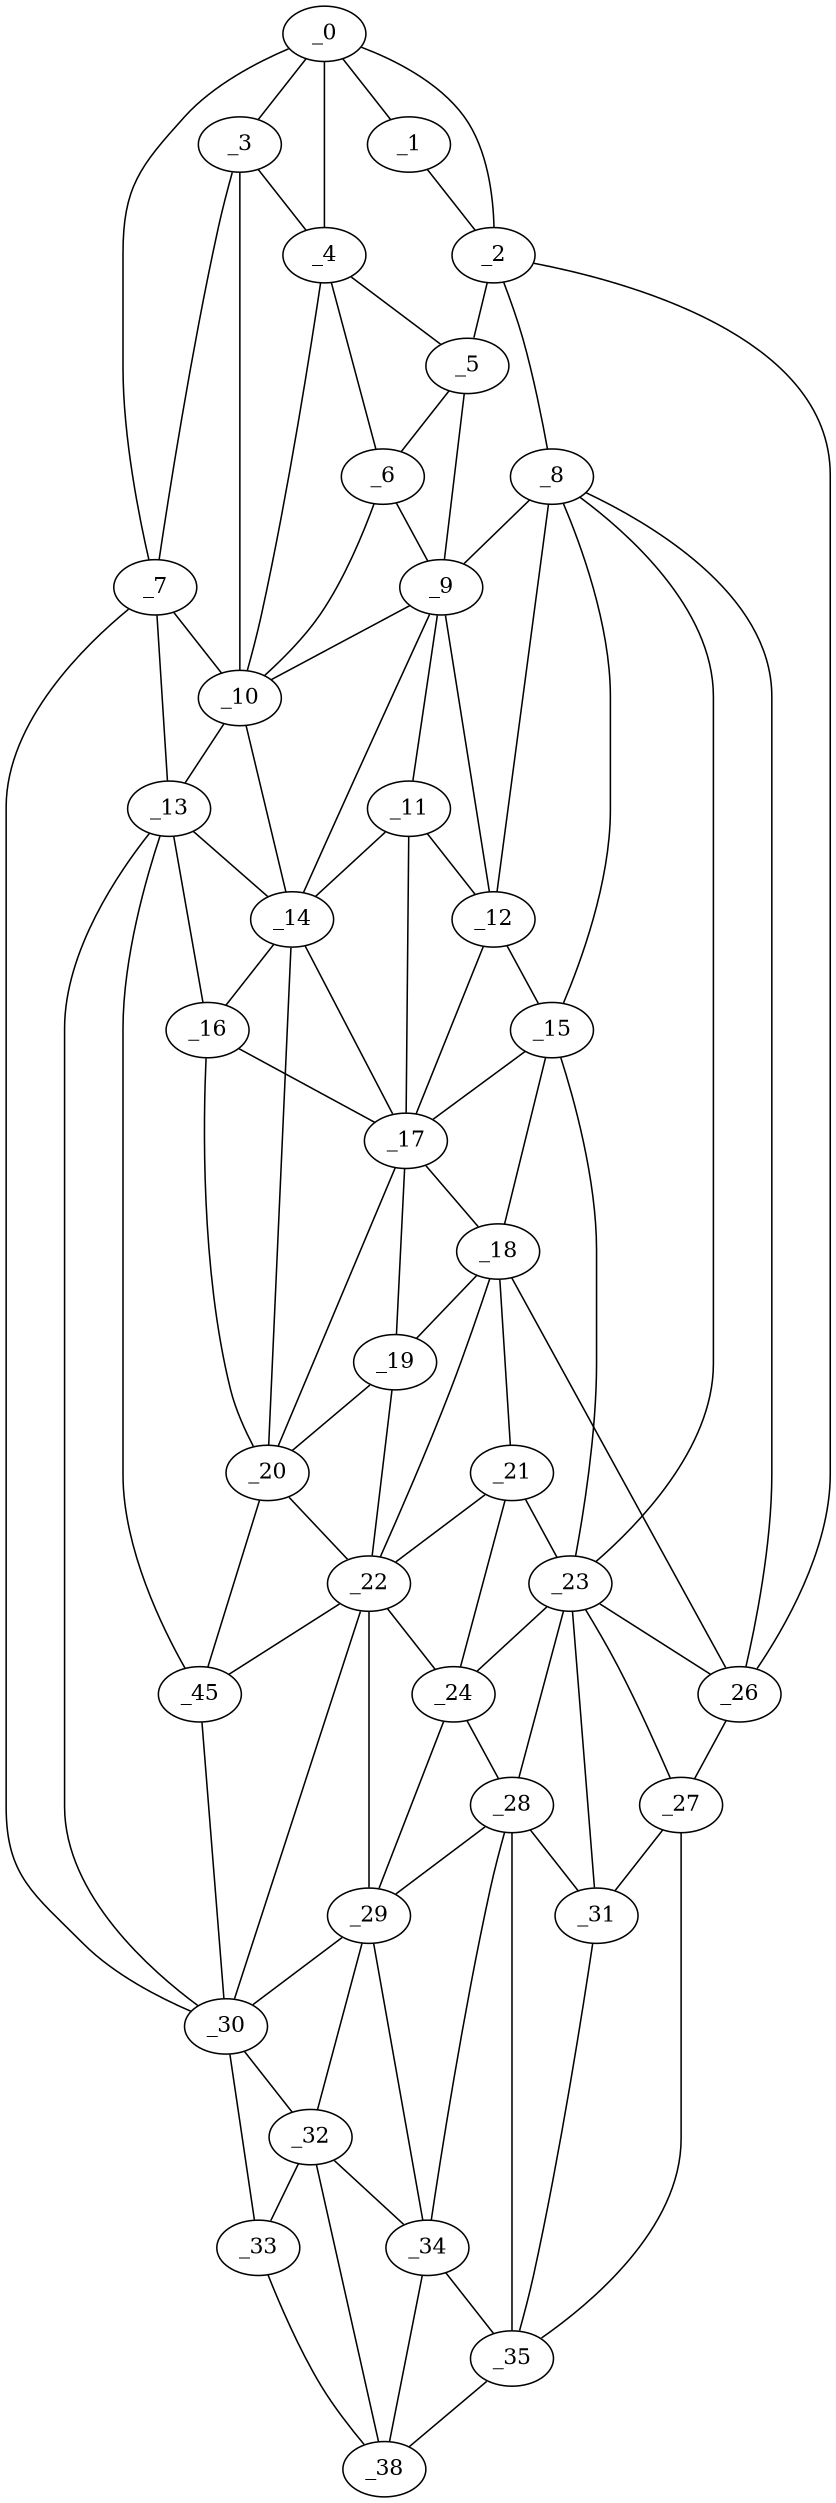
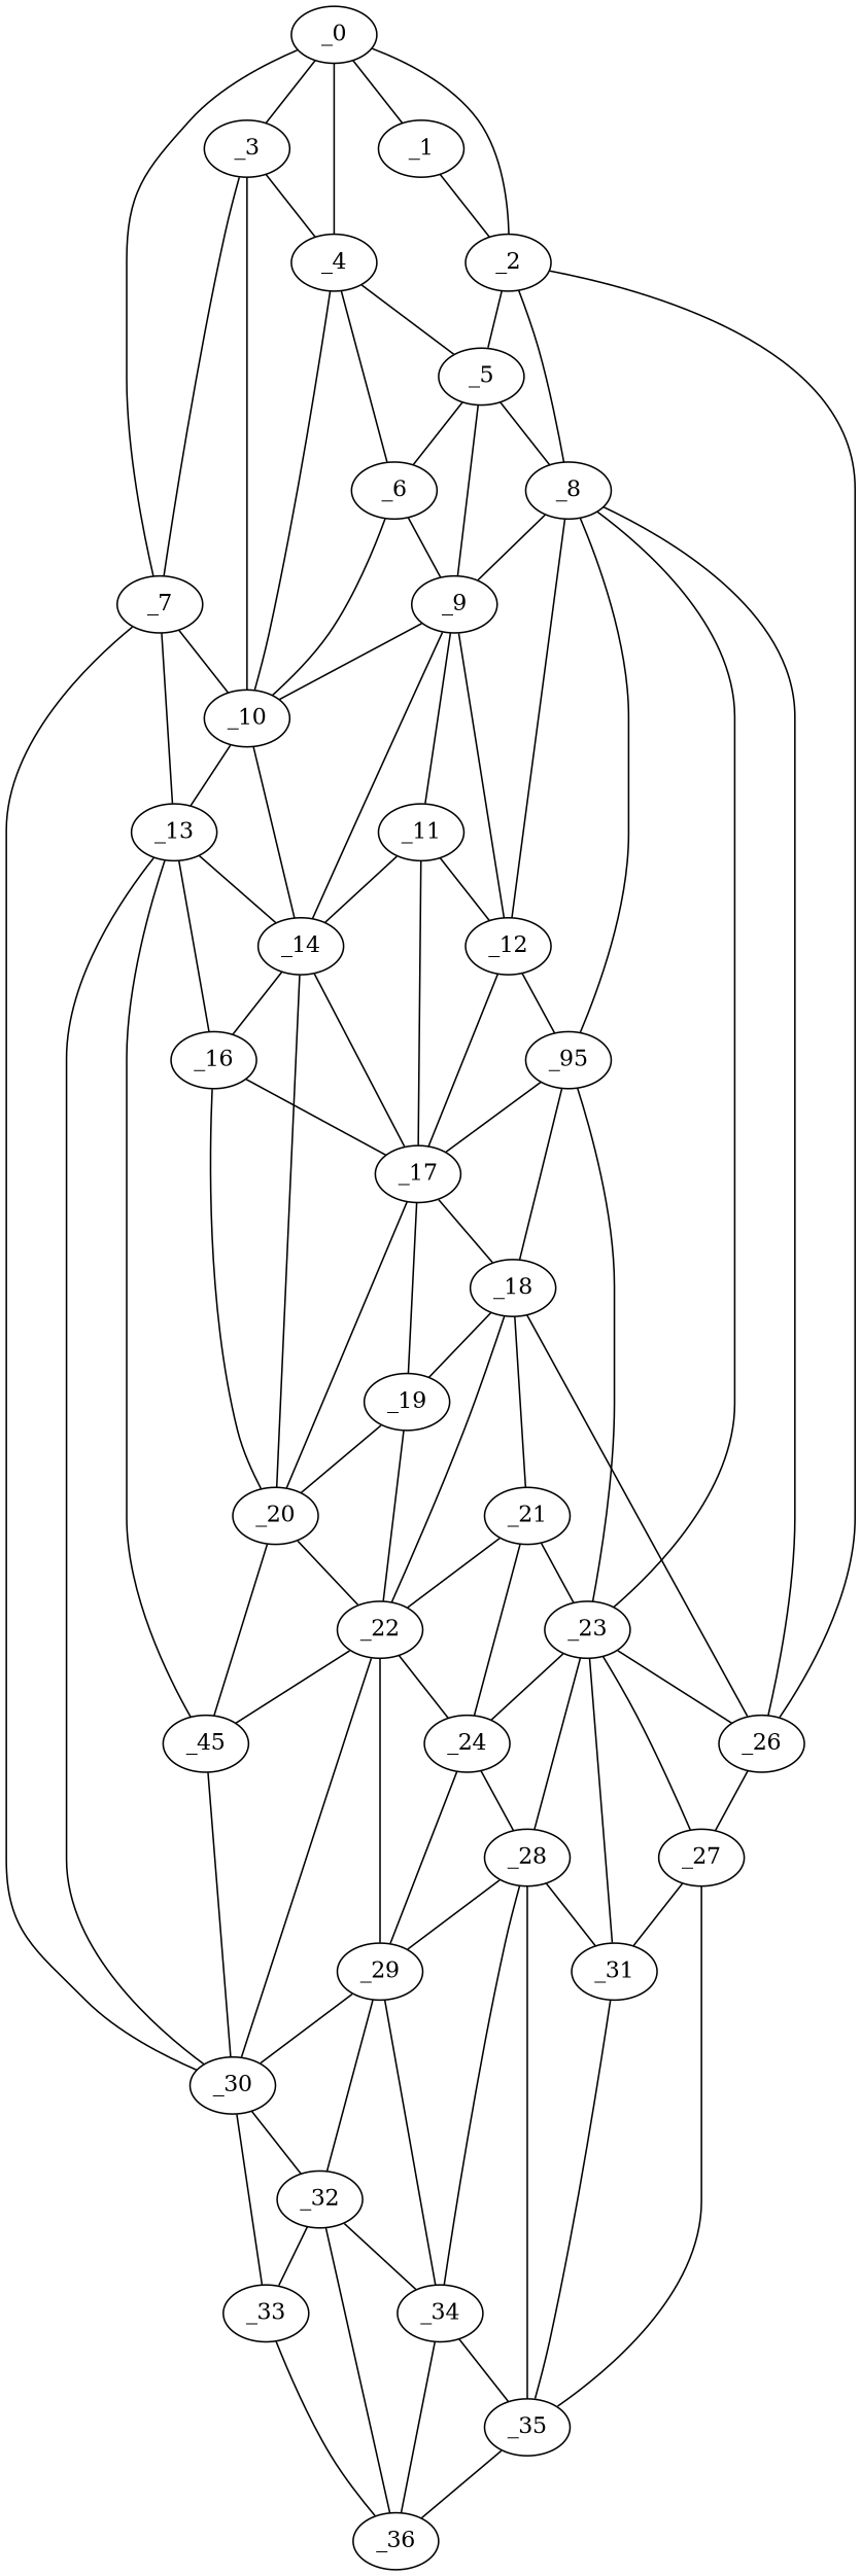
  graph {
    node [x=52 y=74]
    edge [valence=2]
    _0 [x=9]
    _1 [x=12 y=61]
    _2 [x=18 y=58]
    _3 [x=30 y=87]
    _4 [x=31 y=82]
    _7 [x=40 y=100]
    _5 [x=33 y=64]
    _8 [x=41 y=56]
    _26 [x=95 y=27]
    _10 [x=47 y=87]
    _6 [x=37]
    _9 [x=42 y=73]
    _13 [y=96]
    _30 [x=104 y=80]
    _12 [y=62]
-   _15 [x=57 y=58]
+   _15 [x=57 y=58 label=_95]
    _23 [x=90 y=32]
    _27 [x=101 y=29]
    _14 [x=55 y=84]
    _11 [x=51 y=70]
    _16 [x=60 y=91]
    n22 [label=_45 x=91 y=83]
    _32 [x=109 y=67]
    _33 [x=113]
    _17 [x=66]
    _18 [x=74 y=63]
    _24 [x=90 y=58]
    _28 [x=101 y=52]
    _31 [x=105 y=36]
    _35 [x=121 y=41]
    _20 [x=79 y=85]
    _22 [x=85]
    _34 [x=115 y=58]
-   _36 [x=124 y=61 label=_38]
+   _36 [x=124 y=61]
    _19 [x=76 y=76]
    _21 [x=85 y=59]
    _29 [x=103 y=63]
    _0 -- _1 [valence=1]
    _0 -- _2
    _0 -- _3 [valence=1]
    _0 -- _4
    _0 -- _7 [valence=1]
    _1 -- _2 [valence=1]
    _2 -- _5
    _2 -- _8
    _2 -- _26 [valence=1]
    _3 -- _4 [valence=1]
    _3 -- _7
    _3 -- _10
    _4 -- _5
    _4 -- _10
    _4 -- _6
    _7 -- _10
    _7 -- _13 [valence=1]
    _7 -- _30 [valence=1]
+   _5 -- _8 [valence=1]
    _5 -- _6
    _5 -- _9 [valence=1]
    _8 -- _26
    _8 -- _9
    _8 -- _12 [valence=1]
    _8 -- _15 [valence=1]
    _8 -- _23
    _26 -- _27 [valence=1]
    _10 -- _13
    _10 -- _14 [valence=1]
    _6 -- _10
    _6 -- _9
    _9 -- _10
    _9 -- _12
    _9 -- _14
    _9 -- _11
    _13 -- _30
    _13 -- _14 [valence=1]
    _13 -- _16
    _13 -- n22 [valence=1]
    _30 -- _32
    _30 -- _33 [valence=1]
    _12 -- _15 [valence=1]
    _12 -- _17
    _15 -- _23
    _15 -- _17
    _15 -- _18 [valence=1]
    _23 -- _26
    _23 -- _27
    _23 -- _24
    _23 -- _28 [valence=1]
    _23 -- _31
    _27 -- _31 [valence=1]
    _27 -- _35 [valence=1]
    _14 -- _16
    _14 -- _17
    _14 -- _20
    _11 -- _12 [valence=1]
    _11 -- _14
    _11 -- _17 [valence=1]
    _16 -- _17 [valence=1]
    _16 -- _20 [valence=1]
    n22 -- _30
    _32 -- _33
    _32 -- _34 [valence=1]
    _32 -- _36
    _33 -- _36 [valence=1]
    _17 -- _18
    _17 -- _20
    _17 -- _19
    _18 -- _26 [valence=1]
    _18 -- _22
    _18 -- _19
    _18 -- _21
    _24 -- _28
    _24 -- _29
    _28 -- _31 [valence=1]
    _28 -- _35 [valence=1]
    _28 -- _34
    _28 -- _29 [valence=1]
    _31 -- _35
    _35 -- _36 [valence=1]
    _20 -- n22 [valence=1]
    _20 -- _22
    _22 -- _30
    _22 -- n22
    _22 -- _24 [valence=1]
    _22 -- _29
    _34 -- _35 [valence=1]
    _34 -- _36 [valence=1]
    _19 -- _20
    _19 -- _22
    _21 -- _23 [valence=1]
    _21 -- _24
    _21 -- _22 [valence=1]
    _29 -- _30 [valence=1]
    _29 -- _32
    _29 -- _34
  }
